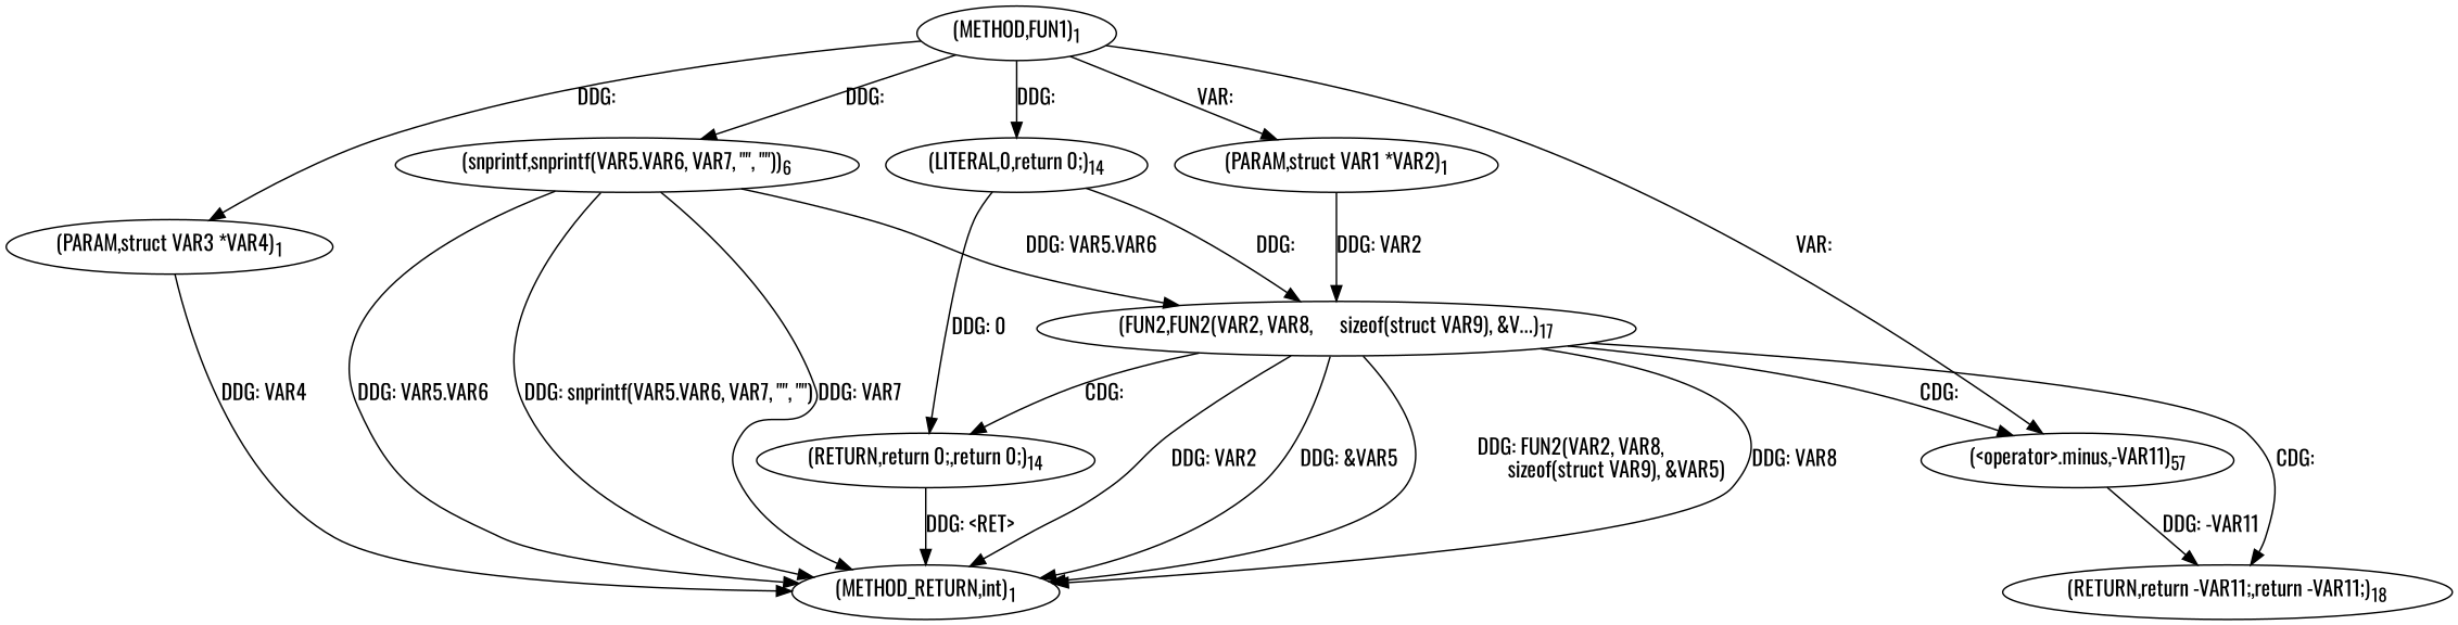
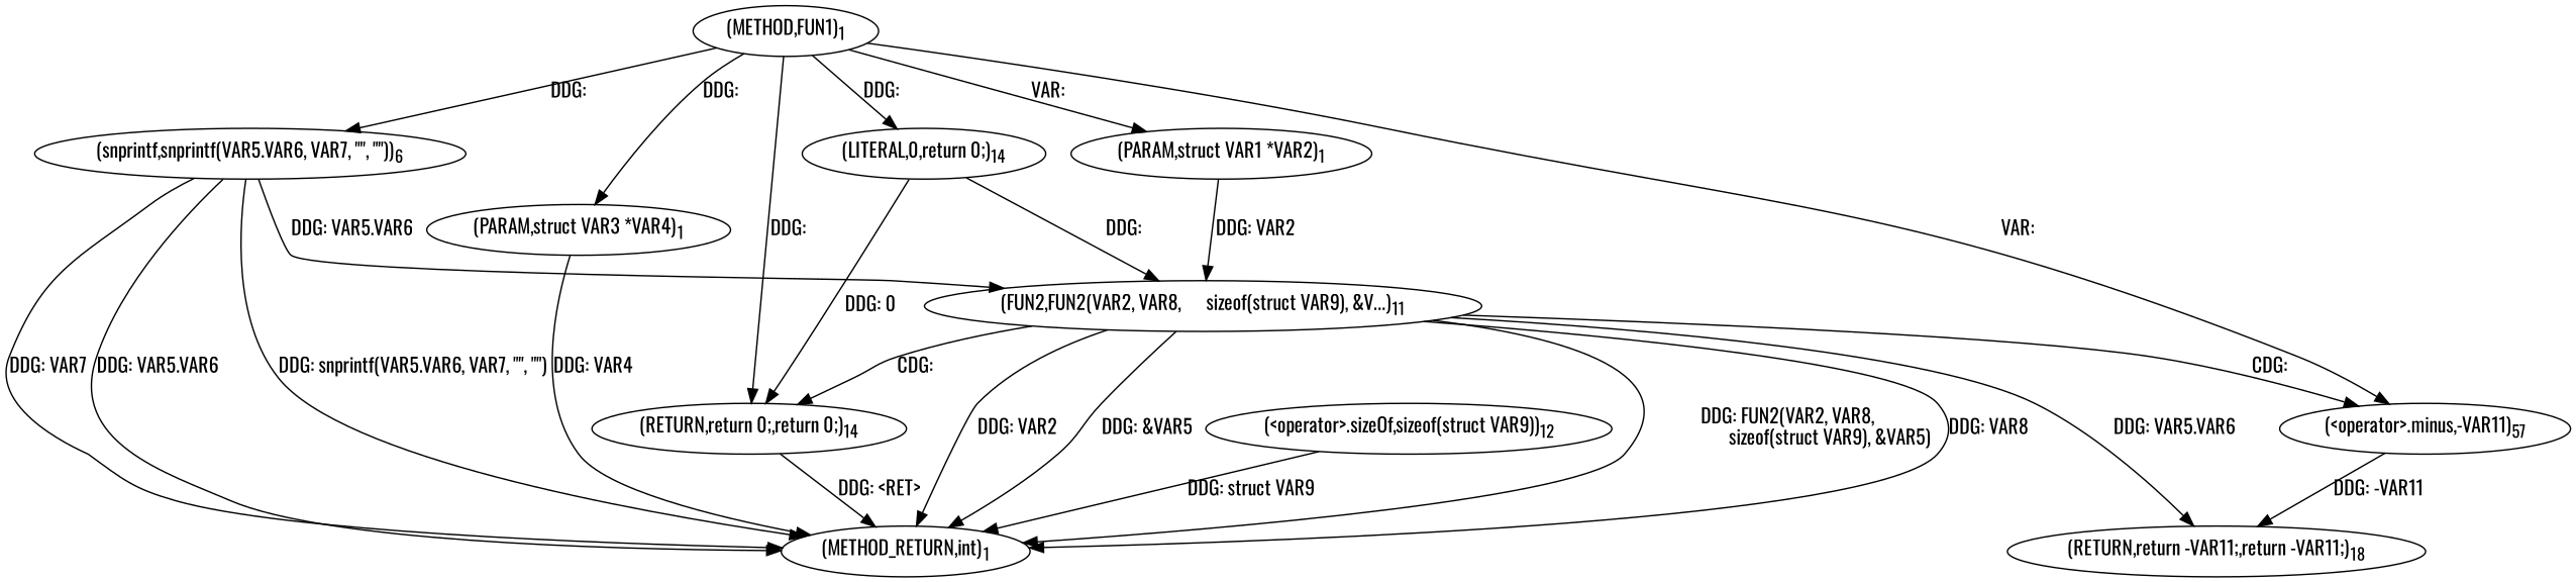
  digraph {
    fontname=Oswald
    node [fontname=Oswald]
    edge [fontname=Oswald]
    n1 [label=<(METHOD,FUN1)<SUB>1</SUB>>]
    n2 [label=<(PARAM,struct VAR1 *VAR2)<SUB>1</SUB>>]
    n3 [label=<(PARAM,struct VAR3 *VAR4)<SUB>1</SUB>>]
    n4 [label=<(snprintf,snprintf(VAR5.VAR6, VAR7, &quot;&quot;, &quot;&quot;))<SUB>6</SUB>>]
    n5 [label=<(RETURN,return 0;,return 0;)<SUB>14</SUB>>]
    n6 [label=<(LITERAL,0,return 0;)<SUB>14</SUB>>]
    n7 [label=<(&lt;operator&gt;.minus,-VAR11)<SUB>57</SUB>>]
-   n8 [label=<(FUN2,FUN2(VAR2, VAR8,  		    sizeof(struct VAR9), &amp;V...)<SUB>17</SUB>>]
+   n8 [label=<(FUN2,FUN2(VAR2, VAR8,  		    sizeof(struct VAR9), &amp;V...)<SUB>11</SUB>>]
    n9 [label=<(METHOD_RETURN,int)<SUB>1</SUB>>]
    n10 [label=<(RETURN,return -VAR11;,return -VAR11;)<SUB>18</SUB>>]
+   n11 [label=<(&lt;operator&gt;.sizeOf,sizeof(struct VAR9))<SUB>12</SUB>>]
    n1 -> n2 [label="VAR: "]
    n1 -> n3 [label="DDG: "]
    n1 -> n4 [label="DDG: "]
+   n1 -> n5 [label="DDG: "]
    n1 -> n6 [label="DDG: "]
    n1 -> n7 [label="VAR: "]
    n2 -> n8 [label="DDG: VAR2"]
    n3 -> n9 [label="DDG: VAR4"]
    n4 -> n8 [label="DDG: VAR5.VAR6"]
    n4 -> n9 [label="DDG: VAR5.VAR6"]
    n4 -> n9 [label="DDG: snprintf(VAR5.VAR6, VAR7, &quot;&quot;, &quot;&quot;)"]
    n4 -> n9 [label="DDG: VAR7"]
    n5 -> n9 [label="DDG: &lt;RET&gt;"]
    n6 -> n5 [label="DDG: 0"]
    n6 -> n8 [label="DDG: "]
    n7 -> n10 [label="DDG: -VAR11"]
    n8 -> n5 [label="CDG: "]
    n8 -> n7 [label="CDG: "]
    n8 -> n9 [label="DDG: VAR2"]
    n8 -> n9 [label="DDG: &amp;VAR5"]
    n8 -> n9 [label="DDG: FUN2(VAR2, VAR8,\n 		    sizeof(struct VAR9), &amp;VAR5)"]
    n8 -> n9 [label="DDG: VAR8"]
-   n8 -> n10 [label="CDG: "]
+   n8 -> n10 [label="DDG: VAR5.VAR6"]
+   n11 -> n9 [label="DDG: struct VAR9"]
  }
